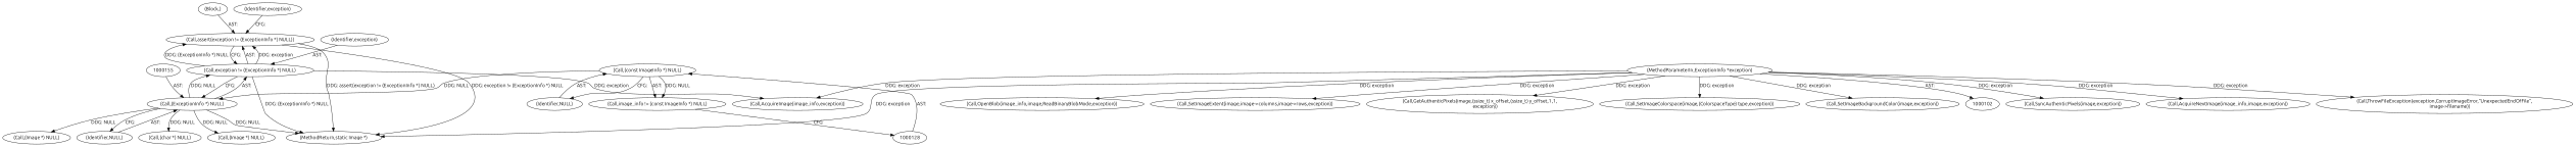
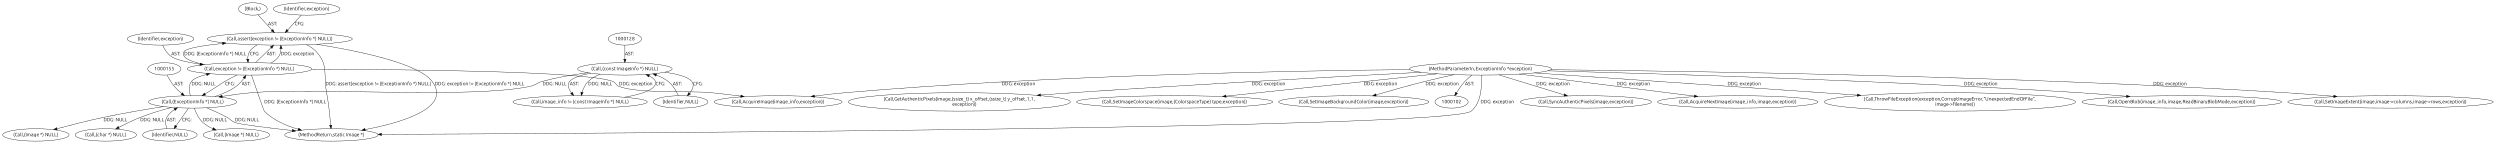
  digraph {
    fontname=Ubuntu
    node [fontname=Ubuntu]
    edge [fontname=Ubuntu]
    n1 [label="(Call,assert(exception != (ExceptionInfo *) NULL))"]
    n2 [label="(Call,exception != (ExceptionInfo *) NULL)"]
    n3 [label="(MethodReturn,static Image *)"]
    n4 [label="(Call,(ExceptionInfo *) NULL)"]
    n5 [label="(Call,AcquireImage(image_info,exception))"]
    n6 [label="(Block,)"]
    n7 [label="(Call,(char *) NULL)"]
    n8 [label="(Call,(Image *) NULL)"]
    n9 [label="(Call,(Image *) NULL)"]
    n10 [label="(Identifier,NULL)"]
    n11 [label="(MethodParameterIn,ExceptionInfo *exception)"]
    n12 [label="(Call,SyncAuthenticPixels(image,exception))"]
    n13 [label="(Call,AcquireNextImage(image_info,image,exception))"]
    n14 [label="(Call,ThrowFileException(exception,CorruptImageError,\"UnexpectedEndOfFile\",\n          image->filename))"]
    n15 [label="(Call,OpenBlob(image_info,image,ReadBinaryBlobMode,exception))"]
    n16 [label="(Call,SetImageExtent(image,image->columns,image->rows,exception))"]
    n17 [label="(Call,GetAuthenticPixels(image,(ssize_t) x_offset,(ssize_t) y_offset,1,1,\n          exception))"]
    n18 [label="(Call,SetImageColorspace(image,(ColorspaceType) type,exception))"]
    n19 [label="(Call,SetImageBackgroundColor(image,exception))"]
    1000102
    n21 [label="(Call,(const ImageInfo *) NULL)"]
    n22 [label="(Call,image_info != (const ImageInfo *) NULL)"]
    n23 [label="(Identifier,NULL)"]
    n24 [label="(Identifier,exception)"]
    n25 [label="(Identifier,exception)"]
    1000155
    1000128
    n1 -> n2 [label="CFG: "]
    n1 -> n3 [label="DDG: assert(exception != (ExceptionInfo *) NULL)"]
    n1 -> n3 [label="DDG: exception != (ExceptionInfo *) NULL"]
    n2 -> n1 [label="AST: "]
    n2 -> n1 [label="DDG: exception"]
    n2 -> n1 [label="DDG: (ExceptionInfo *) NULL"]
    n2 -> n3 [label="DDG: (ExceptionInfo *) NULL"]
    n2 -> n4 [label="CFG: "]
    n2 -> n5 [label="DDG: exception"]
    n4 -> n2 [label="AST: "]
    n4 -> n2 [label="DDG: NULL"]
    n4 -> n3 [label="DDG: NULL"]
    n4 -> n7 [label="DDG: NULL"]
    n4 -> n8 [label="DDG: NULL"]
    n4 -> n9 [label="DDG: NULL"]
    n4 -> n10 [label="CFG: "]
    n6 -> n1 [label="AST: "]
    n10 -> n4 [label="AST: "]
    n11 -> n3 [label="DDG: exception"]
    n11 -> n5 [label="DDG: exception"]
    n11 -> n12 [label="DDG: exception"]
    n11 -> n13 [label="DDG: exception"]
    n11 -> n14 [label="DDG: exception"]
    n11 -> n15 [label="DDG: exception"]
    n11 -> n16 [label="DDG: exception"]
    n11 -> n17 [label="DDG: exception"]
    n11 -> n18 [label="DDG: exception"]
    n11 -> n19 [label="DDG: exception"]
    n11 -> 1000102 [label="AST: "]
    n21 -> n4 [label="DDG: NULL"]
    n21 -> n22 [label="AST: "]
    n21 -> n22 [label="DDG: NULL"]
    n21 -> n23 [label="CFG: "]
-   n22 -> 1000128 [label="CFG: "]
+   n22 -> n21 [label="CFG: "]
    n23 -> n21 [label="AST: "]
    n24 -> n2 [label="AST: "]
    n25 -> n1 [label="CFG: "]
    1000155 -> n4 [label="AST: "]
    1000128 -> n21 [label="AST: "]
  }
